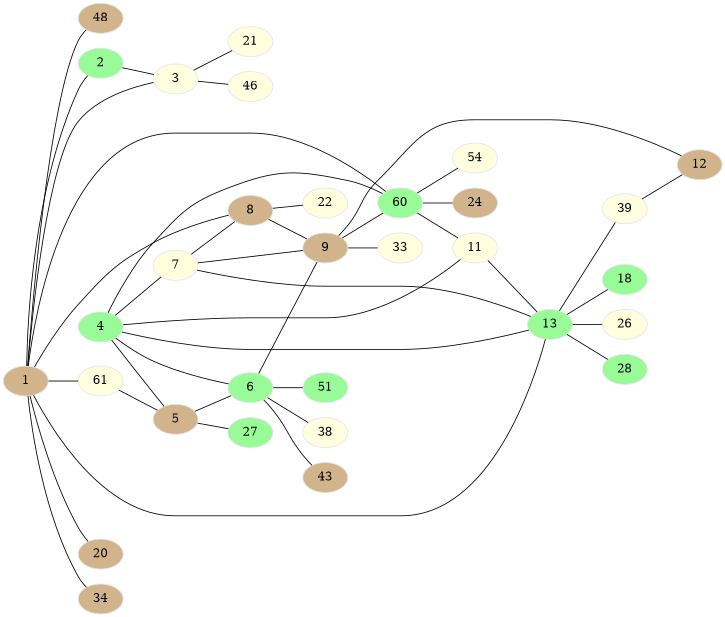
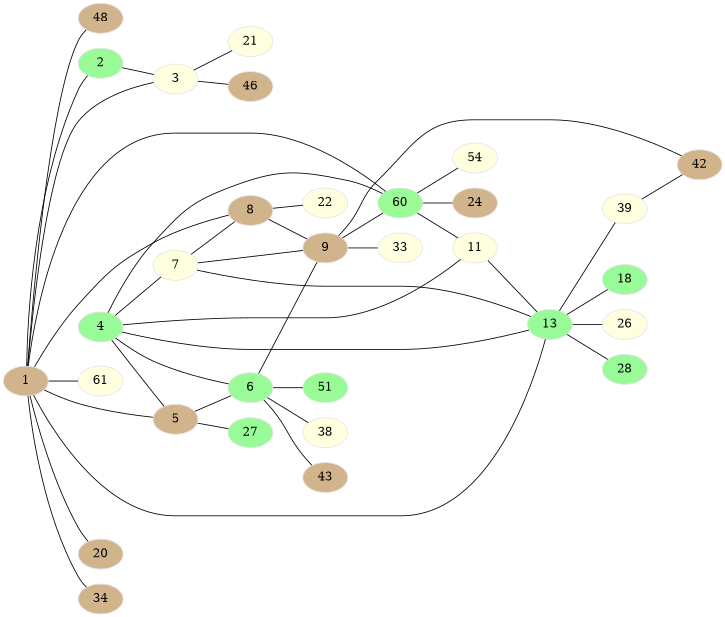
  graph {
    rankdir=LR
    node [color=gray90 fillcolor=lightyellow style=filled]
    1 [fillcolor=tan]
    2 [fillcolor=palegreen]
    3
    5 [fillcolor=tan]
    8 [fillcolor=tan]
    n6 [fillcolor=palegreen label=60 super="+16+12+29+17"]
    13 [fillcolor=palegreen super="+45+15+14"]
    20 [fillcolor=tan super="+47"]
    34 [fillcolor=tan]
    48 [fillcolor=tan]
    61
    21 [super="+53"]
-   46
+   46 [fillcolor=tan]
    6 [fillcolor=palegreen super="+40+30+31"]
    27 [fillcolor=palegreen super="+35"]
    9 [fillcolor=tan super="+32"]
    22
    11
    24 [fillcolor=tan]
    54
    18 [fillcolor=palegreen]
    26
    28 [fillcolor=palegreen]
    39
    4 [fillcolor=palegreen]
    7 [super="+41+57"]
    38 [super="+56+52+55+44"]
    43 [fillcolor=tan]
    51 [fillcolor=palegreen]
    33
-   42 [fillcolor=tan super="+62+58" label=12]
+   42 [fillcolor=tan super="+62+58"]
    1 -- 2
    1 -- 3
-   61 -- 5
+   1 -- 5
    1 -- 8
    1 -- n6
    1 -- 13 [weight=2]
    1 -- 20
    1 -- 34
    1 -- 48
    1 -- 61
    2 -- 3
    3 -- 21
    3 -- 46
    5 -- 6
    5 -- 27
    8 -- 9
    8 -- 22
    n6 -- 11 [weight=2]
    n6 -- 24
    n6 -- 54
    13 -- 18
    13 -- 26
    13 -- 28
    13 -- 39
    6 -- 9
    6 -- 38
    6 -- 43
    6 -- 51
    9 -- n6
    9 -- 33
    9 -- 42
    11 -- 13
    39 -- 42
    4 -- 5
    4 -- n6
    4 -- 13
    4 -- 6
    4 -- 11
    4 -- 7
    7 -- 8
    7 -- 13
    7 -- 9
  }
